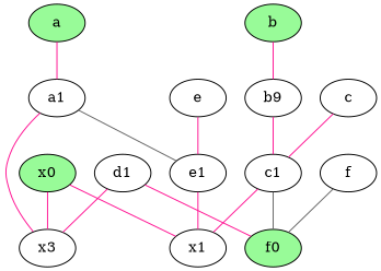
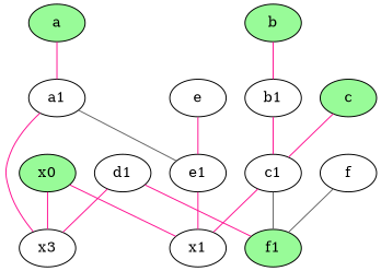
  graph {
    node [fillcolor=white labelfontsize=50 style=filled]
    edge [color=deeppink]
    x0 [fillcolor=palegreen]
    n2 [label=x3]
    x1
-   f1 [fillcolor=palegreen label=f0]
+   f1 [fillcolor=palegreen]
    f
    a1
    e1
    c1
    d1
    b [fillcolor=palegreen]
-   b1 [label=b9]
-   c
+   b1
+   c [fillcolor=palegreen]
    a [fillcolor=palegreen]
    e
    x0 -- n2
    x0 -- x1
    f -- f1 [color=gray40]
    a1 -- n2
    a1 -- e1 [color=gray40]
    e1 -- x1
    c1 -- x1
    c1 -- f1 [color=gray40]
    d1 -- n2
    d1 -- f1
    b -- b1
    b1 -- c1
    c -- c1
    a -- a1
    e -- e1
  }
